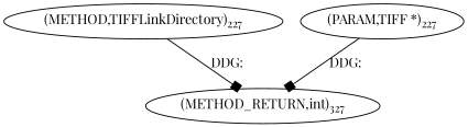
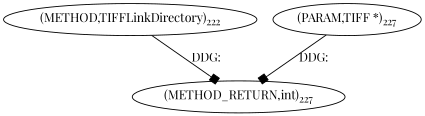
  digraph {
    fontname="Playfair Display"
    node [fontname="Playfair Display"]
    edge [arrowhead=box fontname="Playfair Display"]
-   n1 [label=<(METHOD,TIFFLinkDirectory)<SUB>227</SUB>>]
-   n2 [label=<(METHOD_RETURN,int)<SUB>327</SUB>>]
+   n1 [label=<(METHOD,TIFFLinkDirectory)<SUB>222</SUB>>]
+   n2 [label=<(METHOD_RETURN,int)<SUB>227</SUB>>]
    n3 [label=<(PARAM,TIFF *)<SUB>227</SUB>>]
    n1 -> n2 [label="DDG: "]
    n3 -> n2 [label="DDG: "]
  }
